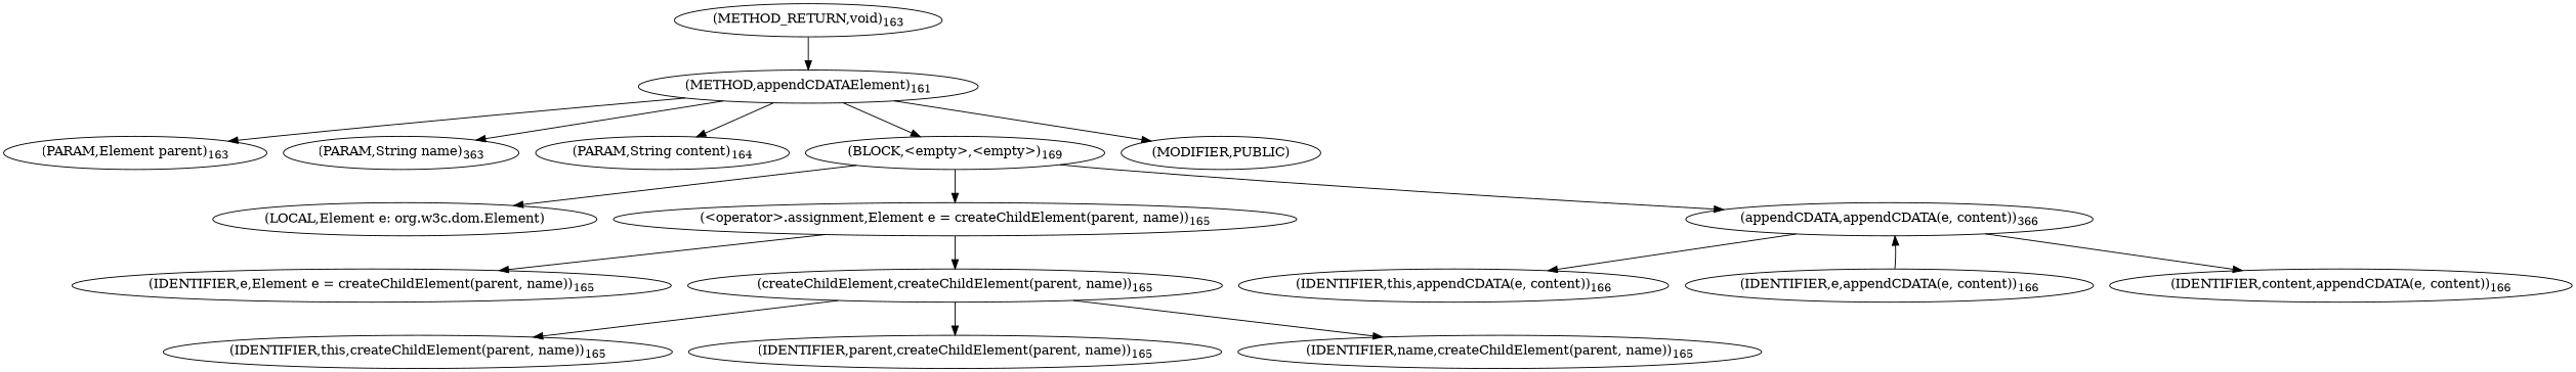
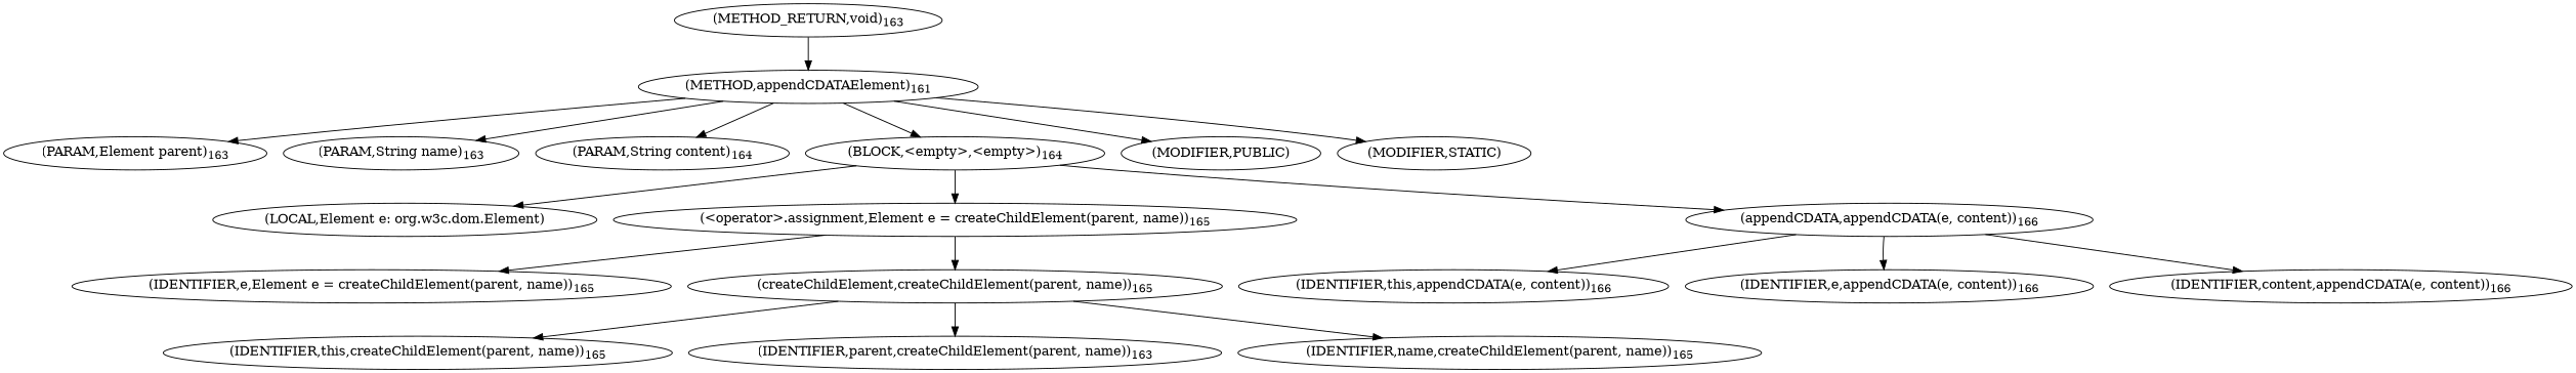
  digraph {
    n1 [label=<(METHOD,appendCDATAElement)<SUB>161</SUB>>]
    n2 [label=<(PARAM,Element parent)<SUB>163</SUB>>]
-   n3 [label=<(PARAM,String name)<SUB>363</SUB>>]
+   n3 [label=<(PARAM,String name)<SUB>163</SUB>>]
    n4 [label=<(PARAM,String content)<SUB>164</SUB>>]
-   n5 [label=<(BLOCK,&lt;empty&gt;,&lt;empty&gt;)<SUB>169</SUB>>]
+   n5 [label=<(BLOCK,&lt;empty&gt;,&lt;empty&gt;)<SUB>164</SUB>>]
    n6 [label=<(MODIFIER,PUBLIC)>]
+   n7 [label=<(MODIFIER,STATIC)>]
    n8 [label=<(LOCAL,Element e: org.w3c.dom.Element)>]
    n9 [label=<(&lt;operator&gt;.assignment,Element e = createChildElement(parent, name))<SUB>165</SUB>>]
-   n10 [label=<(appendCDATA,appendCDATA(e, content))<SUB>366</SUB>>]
+   n10 [label=<(appendCDATA,appendCDATA(e, content))<SUB>166</SUB>>]
    n11 [label=<(METHOD_RETURN,void)<SUB>163</SUB>>]
    n12 [label=<(IDENTIFIER,e,Element e = createChildElement(parent, name))<SUB>165</SUB>>]
    n13 [label=<(createChildElement,createChildElement(parent, name))<SUB>165</SUB>>]
    n14 [label=<(IDENTIFIER,this,appendCDATA(e, content))<SUB>166</SUB>>]
    n15 [label=<(IDENTIFIER,e,appendCDATA(e, content))<SUB>166</SUB>>]
    n16 [label=<(IDENTIFIER,content,appendCDATA(e, content))<SUB>166</SUB>>]
    n17 [label=<(IDENTIFIER,this,createChildElement(parent, name))<SUB>165</SUB>>]
-   n18 [label=<(IDENTIFIER,parent,createChildElement(parent, name))<SUB>165</SUB>>]
+   n18 [label=<(IDENTIFIER,parent,createChildElement(parent, name))<SUB>163</SUB>>]
    n19 [label=<(IDENTIFIER,name,createChildElement(parent, name))<SUB>165</SUB>>]
    n1 -> n2
    n1 -> n3
    n1 -> n4
    n1 -> n5
    n1 -> n6
+   n1 -> n7
    n5 -> n8
    n5 -> n9
    n5 -> n10
    n9 -> n12
    n9 -> n13
    n10 -> n14
-   n15 -> n10
+   n10 -> n15
    n10 -> n16
    n11 -> n1
    n13 -> n17
    n13 -> n18
    n13 -> n19
  }
